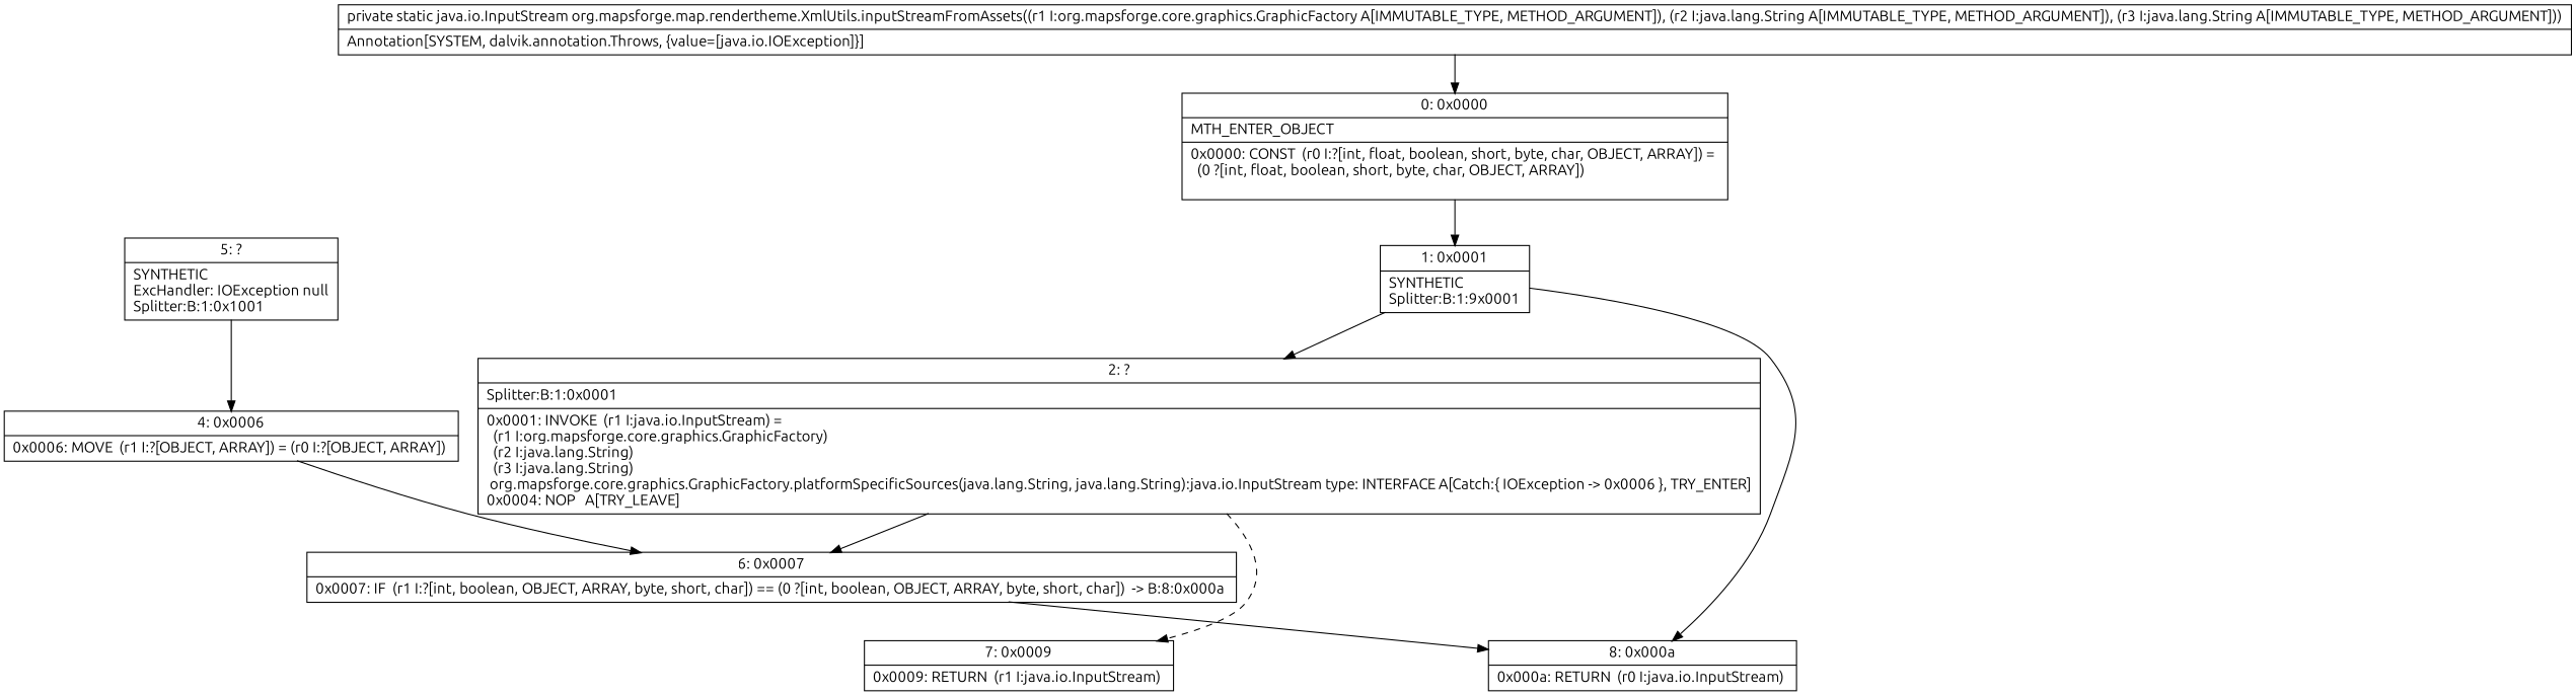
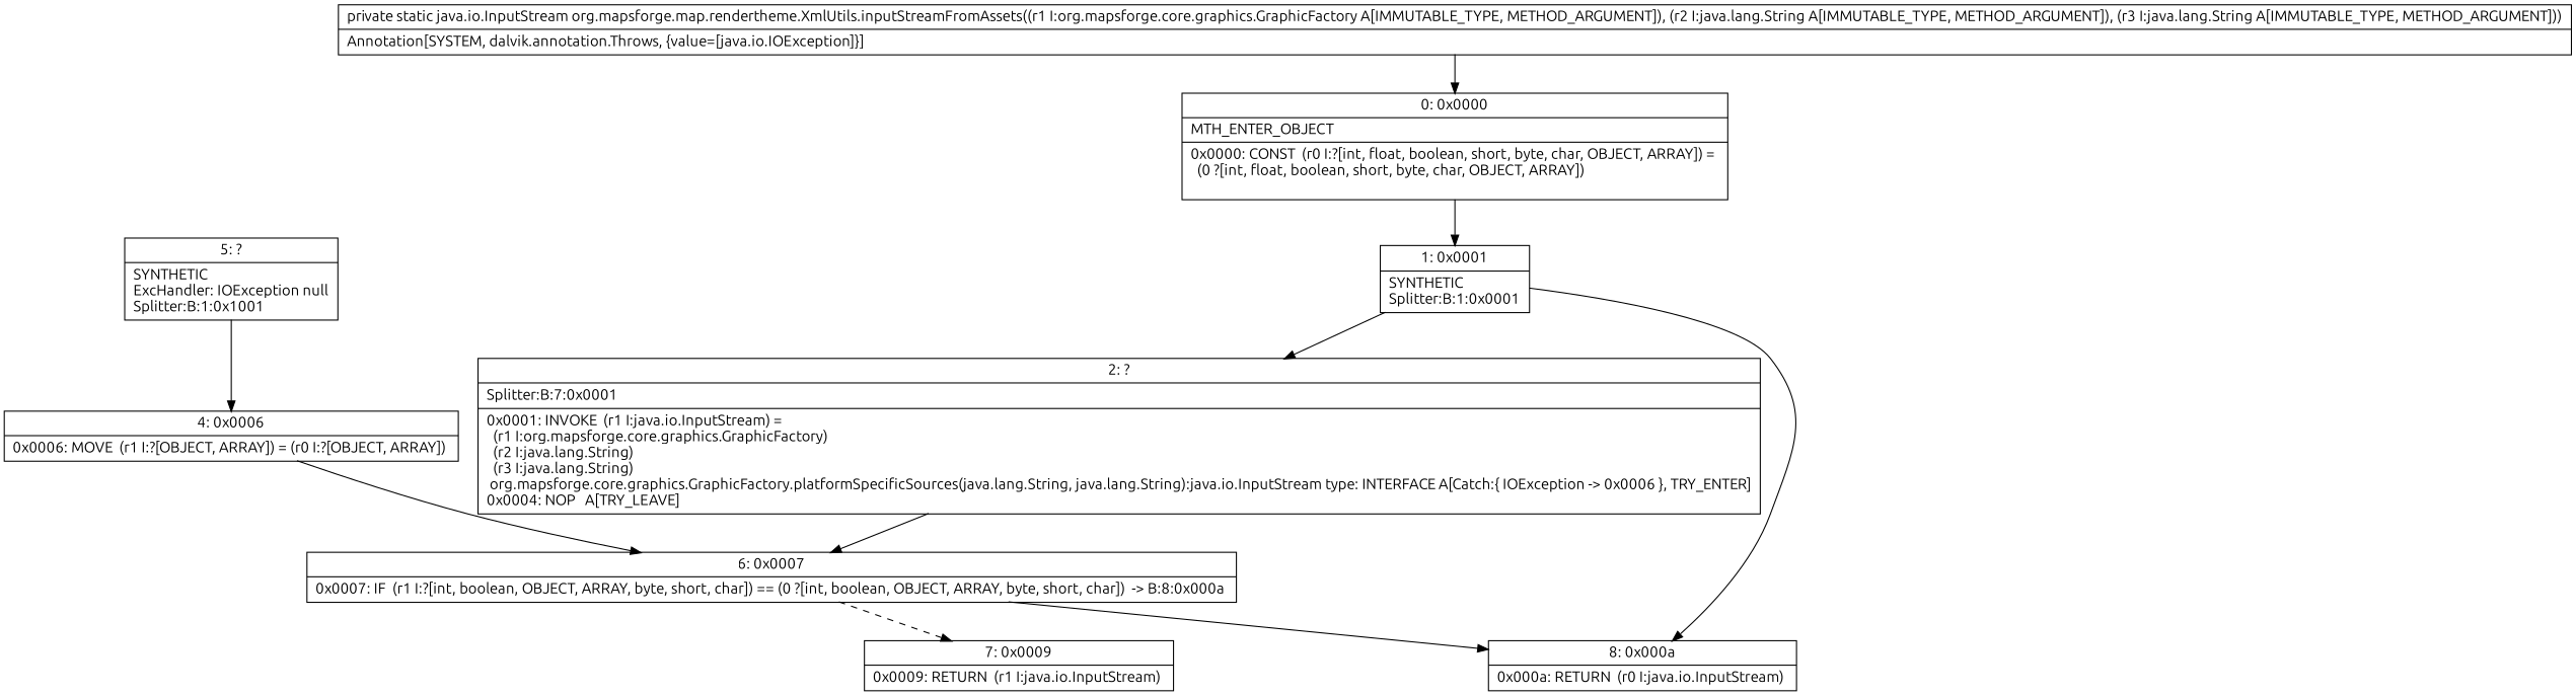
  digraph {
    fontname=Ubuntu
    node [fontname=Ubuntu shape=record]
    edge [fontname=Ubuntu]
    n1 [label="{0\:\ 0x0000|MTH_ENTER_OBJECT\l|0x0000: CONST  (r0 I:?[int, float, boolean, short, byte, char, OBJECT, ARRAY]) = \l  (0 ?[int, float, boolean, short, byte, char, OBJECT, ARRAY])\l \l}"]
-   n2 [label="{1\:\ 0x0001|SYNTHETIC\lSplitter:B:1:9x0001\l}"]
-   n3 [label="{2\:\ ?|Splitter:B:1:0x0001\l|0x0001: INVOKE  (r1 I:java.io.InputStream) = \l  (r1 I:org.mapsforge.core.graphics.GraphicFactory)\l  (r2 I:java.lang.String)\l  (r3 I:java.lang.String)\l org.mapsforge.core.graphics.GraphicFactory.platformSpecificSources(java.lang.String, java.lang.String):java.io.InputStream type: INTERFACE A[Catch:\{ IOException \-\> 0x0006 \}, TRY_ENTER]\l0x0004: NOP   A[TRY_LEAVE]\l}"]
+   n2 [label="{1\:\ 0x0001|SYNTHETIC\lSplitter:B:1:0x0001\l}"]
+   n3 [label="{2\:\ ?|Splitter:B:7:0x0001\l|0x0001: INVOKE  (r1 I:java.io.InputStream) = \l  (r1 I:org.mapsforge.core.graphics.GraphicFactory)\l  (r2 I:java.lang.String)\l  (r3 I:java.lang.String)\l org.mapsforge.core.graphics.GraphicFactory.platformSpecificSources(java.lang.String, java.lang.String):java.io.InputStream type: INTERFACE A[Catch:\{ IOException \-\> 0x0006 \}, TRY_ENTER]\l0x0004: NOP   A[TRY_LEAVE]\l}"]
    n4 [label="{8\:\ 0x000a|0x000a: RETURN  (r0 I:java.io.InputStream) \l}"]
    n5 [label="{6\:\ 0x0007|0x0007: IF  (r1 I:?[int, boolean, OBJECT, ARRAY, byte, short, char]) == (0 ?[int, boolean, OBJECT, ARRAY, byte, short, char])  \-\> B:8:0x000a \l}"]
    n6 [label="{5\:\ ?|SYNTHETIC\lExcHandler: IOException null\lSplitter:B:1:0x1001\l}"]
    n7 [label="{4\:\ 0x0006|0x0006: MOVE  (r1 I:?[OBJECT, ARRAY]) = (r0 I:?[OBJECT, ARRAY]) \l}"]
    n8 [label="{7\:\ 0x0009|0x0009: RETURN  (r1 I:java.io.InputStream) \l}"]
    n9 [label="{private static java.io.InputStream org.mapsforge.map.rendertheme.XmlUtils.inputStreamFromAssets((r1 I:org.mapsforge.core.graphics.GraphicFactory A[IMMUTABLE_TYPE, METHOD_ARGUMENT]), (r2 I:java.lang.String A[IMMUTABLE_TYPE, METHOD_ARGUMENT]), (r3 I:java.lang.String A[IMMUTABLE_TYPE, METHOD_ARGUMENT]))  | Annotation[SYSTEM, dalvik.annotation.Throws, \{value=[java.io.IOException]\}]\l}"]
    n1 -> n2
    n2 -> n3
    n2 -> n4
    n3 -> n5
    n5 -> n4
-   n3 -> n8 [style=dashed]
+   n5 -> n8 [style=dashed]
    n6 -> n7
    n7 -> n5
    n9 -> n1
  }
